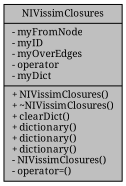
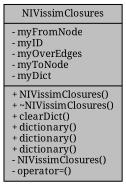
  digraph {
    fontname="Noto Serif"
-   n1 [color=black fillcolor=grey75 fontcolor=black fontname="Noto Serif" fontsize=10 height=0.2 label="{NIVissimClosures\n|- myFromNode\l- myID\l- myOverEdges\l- operator\l- myDict\l|+ NIVissimClosures()\l+ ~NIVissimClosures()\l+ clearDict()\l+ dictionary()\l+ dictionary()\l+ dictionary()\l- NIVissimClosures()\l- operator=()\l}" shape=record style=filled width=0.4]
+   n1 [color=black fillcolor=grey75 fontcolor=black fontname="Noto Serif" fontsize=10 height=0.2 label="{NIVissimClosures\n|- myFromNode\l- myID\l- myOverEdges\l- myToNode\l- myDict\l|+ NIVissimClosures()\l+ ~NIVissimClosures()\l+ clearDict()\l+ dictionary()\l+ dictionary()\l+ dictionary()\l- NIVissimClosures()\l- operator=()\l}" shape=record style=filled width=0.4]
  }
